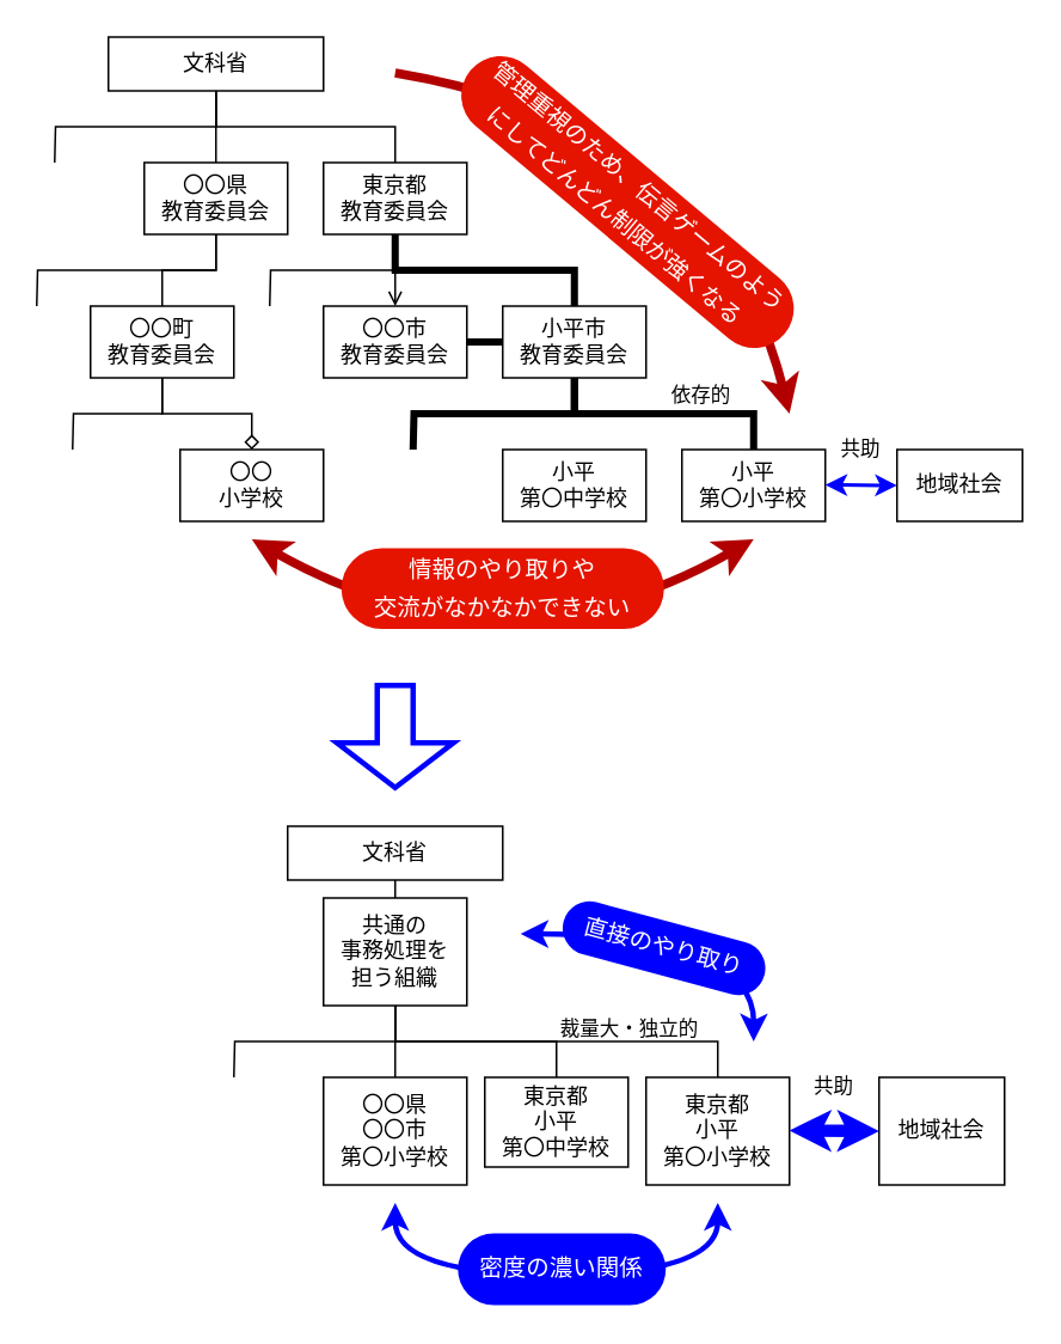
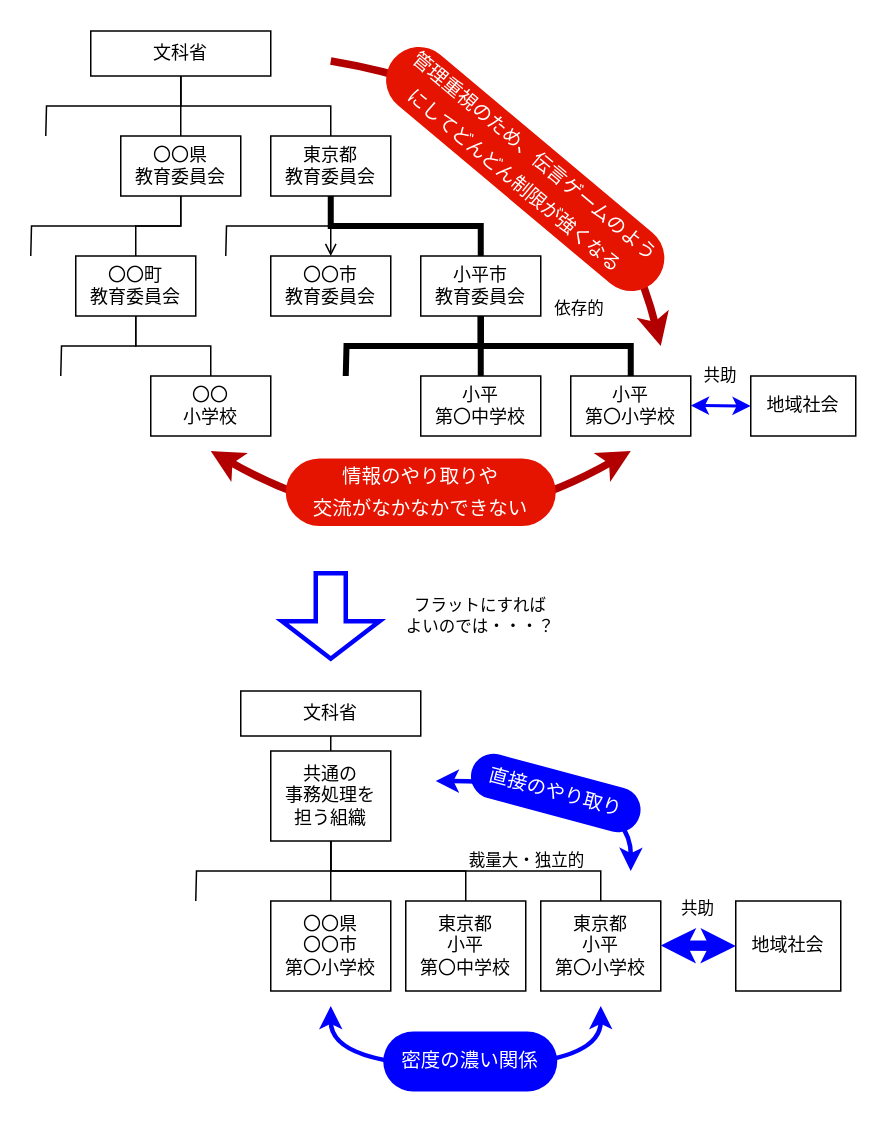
  <mxCell id="0" />
  <mxCell id="1" parent="0" />
  <mxCell id="2" value="" style="edgeStyle=elbowEdgeStyle;elbow=vertical;startArrow=none;endArrow=none;rounded=0;" parent="1" source="5" target="9" edge="1"><mxGeometry relative="1" as="geometry" /></mxCell>
  <mxCell id="3" value="" style="edgeStyle=elbowEdgeStyle;elbow=vertical;startArrow=none;endArrow=none;rounded=0;" parent="1" source="5" target="13" edge="1"><mxGeometry relative="1" as="geometry" /></mxCell>
  <mxCell id="4" value="" style="edgeStyle=orthogonalEdgeStyle;rounded=0;jumpSize=6;html=1;endArrow=none;endFill=0;strokeWidth=1;exitX=0.5;exitY=1;exitDx=0;exitDy=0;" parent="1" source="5" edge="1"><mxGeometry relative="1" as="geometry"><mxPoint x="30" y="90" as="targetPoint" /></mxGeometry></mxCell>
  <mxCell id="5" value="文科省" style="whiteSpace=wrap;html=1;align=center;treeFolding=1;treeMoving=1;newEdgeStyle={&quot;edgeStyle&quot;:&quot;elbowEdgeStyle&quot;,&quot;startArrow&quot;:&quot;none&quot;,&quot;endArrow&quot;:&quot;none&quot;};" parent="1" vertex="1"><mxGeometry x="60" width="120" height="30" as="geometry" y="20" /></mxCell>
  <mxCell id="6" value="" style="edgeStyle=orthogonalEdgeStyle;rounded=0;jumpSize=6;html=1;fontSize=12;endArrow=none;endFill=0;strokeColor=#FFFFFF;strokeWidth=1;" parent="1" source="9" target="25" edge="1"><mxGeometry relative="1" as="geometry" /></mxCell>
  <mxCell id="7" value="" style="edgeStyle=orthogonalEdgeStyle;rounded=0;jumpSize=6;html=1;endArrow=none;endFill=0;strokeWidth=1;" parent="1" source="9" target="25" edge="1"><mxGeometry relative="1" as="geometry" /></mxCell>
  <mxCell id="8" value="" style="edgeStyle=orthogonalEdgeStyle;rounded=0;jumpSize=6;html=1;endArrow=none;endFill=0;strokeWidth=1;exitX=0.5;exitY=1;" parent="1" source="9" edge="1"><mxGeometry relative="1" as="geometry"><mxPoint y="170" as="targetPoint" x="20" /></mxGeometry></mxCell>
  <mxCell id="9" value="〇〇県&lt;br&gt;教育委員会" style="whiteSpace=wrap;html=1;align=center;verticalAlign=middle;treeFolding=1;treeMoving=1;newEdgeStyle={&quot;edgeStyle&quot;:&quot;elbowEdgeStyle&quot;,&quot;startArrow&quot;:&quot;none&quot;,&quot;endArrow&quot;:&quot;none&quot;};" parent="1" vertex="1"><mxGeometry x="80" y="90" width="80" height="40" as="geometry" /></mxCell>
  <mxCell id="10" value="" style="edgeStyle=orthogonalEdgeStyle;html=1;strokeWidth=4;jumpSize=6;rounded=0;exitX=0.5;exitY=1;exitDx=0;exitDy=0;endArrow=none;endFill=0;" parent="1" source="13" target="17" edge="1"><mxGeometry relative="1" as="geometry" /></mxCell>
  <mxCell id="11" value="" style="edgeStyle=orthogonalEdgeStyle;rounded=0;jumpSize=6;html=1;strokeWidth=1;endArrow=open;endFill=0;" parent="1" source="13" target="20" edge="1"><mxGeometry relative="1" as="geometry" /></mxCell>
  <mxCell id="12" value="" style="edgeStyle=orthogonalEdgeStyle;rounded=0;jumpSize=6;html=1;strokeWidth=1;exitX=0.5;exitY=1;exitDx=0;exitDy=0;endArrow=none;endFill=0;" parent="1" source="13" edge="1"><mxGeometry relative="1" as="geometry"><mxPoint x="150" y="170" as="targetPoint" /></mxGeometry></mxCell>
  <mxCell id="13" value="東京都&lt;br&gt;教育委員会" style="whiteSpace=wrap;html=1;align=center;verticalAlign=middle;treeFolding=1;treeMoving=1;newEdgeStyle={&quot;edgeStyle&quot;:&quot;elbowEdgeStyle&quot;,&quot;startArrow&quot;:&quot;none&quot;,&quot;endArrow&quot;:&quot;none&quot;};" parent="1" vertex="1"><mxGeometry x="180" y="90" width="80" height="40" as="geometry" /></mxCell>
  <mxCell id="14" value="" style="edgeStyle=orthogonalEdgeStyle;rounded=0;jumpSize=6;html=1;strokeWidth=4;exitX=0.5;exitY=1;endArrow=none;endFill=0;" parent="1" source="17" target="18" edge="1"><mxGeometry relative="1" as="geometry" /></mxCell>
- <mxCell id="15" value="" style="edgeStyle=orthogonalEdgeStyle;rounded=0;jumpSize=6;html=1;strokeWidth=4;endArrow=none;endFill=0;" parent="1" source="17" target="20" edge="1"><mxGeometry relative="1" as="geometry" /></mxCell>
+ <mxCell id="15" value="" style="edgeStyle=orthogonalEdgeStyle;rounded=0;jumpSize=6;html=1;strokeWidth=4;endArrow=none;endFill=0;" parent="1" source="17" target="19" edge="1"><mxGeometry relative="1" as="geometry" /></mxCell>
  <mxCell id="16" value="" style="edgeStyle=orthogonalEdgeStyle;rounded=0;jumpSize=6;html=1;strokeWidth=4;exitX=0.5;exitY=1;exitDx=0;exitDy=0;endArrow=none;endFill=0;" parent="1" source="17" edge="1"><mxGeometry relative="1" as="geometry"><mxPoint x="230" y="250" as="targetPoint" /></mxGeometry></mxCell>
  <mxCell id="17" value="小平市&lt;br&gt;教育委員会" style="whiteSpace=wrap;html=1;align=center;verticalAlign=middle;treeFolding=1;treeMoving=1;newEdgeStyle={&quot;edgeStyle&quot;:&quot;elbowEdgeStyle&quot;,&quot;startArrow&quot;:&quot;none&quot;,&quot;endArrow&quot;:&quot;none&quot;};" parent="1" vertex="1"><mxGeometry x="280" y="170" width="80" height="40" as="geometry" /></mxCell>
  <mxCell id="18" value="小平&lt;br&gt;第〇小学校" style="whiteSpace=wrap;html=1;align=center;verticalAlign=middle;treeFolding=1;treeMoving=1;newEdgeStyle={&quot;edgeStyle&quot;:&quot;elbowEdgeStyle&quot;,&quot;startArrow&quot;:&quot;none&quot;,&quot;endArrow&quot;:&quot;none&quot;};" parent="1" vertex="1"><mxGeometry x="380" y="250" width="80" height="40" as="geometry" /></mxCell>
  <mxCell id="19" value="小平&lt;br&gt;第〇中学校" style="whiteSpace=wrap;html=1;align=center;verticalAlign=middle;treeFolding=1;treeMoving=1;newEdgeStyle={&quot;edgeStyle&quot;:&quot;elbowEdgeStyle&quot;,&quot;startArrow&quot;:&quot;none&quot;,&quot;endArrow&quot;:&quot;none&quot;};" parent="1" vertex="1"><mxGeometry x="280" y="250" width="80" height="40" as="geometry" /></mxCell>
  <mxCell id="20" value="〇〇市&lt;br&gt;教育委員会" style="whiteSpace=wrap;html=1;align=center;verticalAlign=middle;treeFolding=1;treeMoving=1;newEdgeStyle={&quot;edgeStyle&quot;:&quot;elbowEdgeStyle&quot;,&quot;startArrow&quot;:&quot;none&quot;,&quot;endArrow&quot;:&quot;none&quot;};" parent="1" vertex="1"><mxGeometry x="180" y="170" width="80" height="40" as="geometry" /></mxCell>
  <mxCell id="21" value="&lt;p style=&quot;line-height: 1.6&quot;&gt;&lt;br&gt;&lt;/p&gt;" style="curved=1;endArrow=classic;html=1;rounded=0;strokeWidth=5;jumpSize=6;fontSize=13;align=left;spacing=0;spacingTop=0;spacingBottom=0;fillColor=#e51400;strokeColor=#B20000;" parent="1" edge="1"><mxGeometry x="-0.271" y="-30" width="50" height="50" relative="1" as="geometry"><mxPoint x="220" y="40" as="sourcePoint" /><mxPoint x="440" y="230" as="targetPoint" /><Array as="points"><mxPoint x="400" y="70" /></Array><mxPoint as="offset" /></mxGeometry></mxCell>
  <mxCell id="22" value="&lt;p style=&quot;line-height: 1.6; font-size: 13px;&quot;&gt;&lt;span style=&quot;text-align: left; font-size: 13px;&quot;&gt;管理重視のため、&lt;/span&gt;&lt;span style=&quot;text-align: left; font-size: 13px;&quot;&gt;伝言ゲーム&lt;/span&gt;&lt;span style=&quot;text-align: left; font-size: 13px;&quot;&gt;のよう&lt;br style=&quot;font-size: 13px;&quot;&gt;にしてどんどん制限が強くなる&lt;/span&gt;&lt;/p&gt;" style="text;html=1;strokeColor=none;fillColor=#e51400;align=center;verticalAlign=middle;whiteSpace=wrap;rounded=1;fontSize=13;rotation=40;labelBorderColor=none;fontColor=#ffffff;arcSize=50;" parent="1" vertex="1"><mxGeometry x="235.29" y="90" width="228.71" height="44.03" as="geometry" /></mxCell>
- <mxCell id="23" value="" style="edgeStyle=orthogonalEdgeStyle;rounded=0;jumpSize=6;html=1;endArrow=diamond;endFill=0;strokeWidth=1;" parent="1" source="25" target="26" edge="1"><mxGeometry relative="1" as="geometry" /></mxCell>
+ <mxCell id="23" value="" style="edgeStyle=orthogonalEdgeStyle;rounded=0;jumpSize=6;html=1;endArrow=none;endFill=0;strokeWidth=1;" parent="1" source="25" target="26" edge="1"><mxGeometry relative="1" as="geometry" /></mxCell>
  <mxCell id="24" value="" style="edgeStyle=orthogonalEdgeStyle;rounded=0;jumpSize=6;html=1;endArrow=none;endFill=0;strokeWidth=1;exitX=0.5;exitY=1;" parent="1" source="25" edge="1"><mxGeometry relative="1" as="geometry"><mxPoint x="40" y="250" as="targetPoint" /></mxGeometry></mxCell>
  <mxCell id="25" value="〇〇町&lt;br&gt;教育委員会" style="whiteSpace=wrap;html=1;align=center;verticalAlign=middle;treeFolding=1;treeMoving=1;newEdgeStyle={&quot;edgeStyle&quot;:&quot;elbowEdgeStyle&quot;,&quot;startArrow&quot;:&quot;none&quot;,&quot;endArrow&quot;:&quot;none&quot;};" parent="1" vertex="1"><mxGeometry x="50" y="170" width="80" height="40" as="geometry" /></mxCell>
  <mxCell id="26" value="〇〇&lt;br&gt;小学校" style="whiteSpace=wrap;html=1;align=center;verticalAlign=middle;treeFolding=1;treeMoving=1;newEdgeStyle={&quot;edgeStyle&quot;:&quot;elbowEdgeStyle&quot;,&quot;startArrow&quot;:&quot;none&quot;,&quot;endArrow&quot;:&quot;none&quot;};" parent="1" vertex="1"><mxGeometry x="100" y="250" width="80" height="40" as="geometry" /></mxCell>
  <mxCell id="27" value="&lt;p style=&quot;line-height: 1.6&quot;&gt;&lt;br&gt;&lt;/p&gt;" style="curved=1;endArrow=classic;html=1;rounded=0;strokeWidth=5;jumpSize=6;fontSize=13;align=left;spacing=0;spacingTop=0;spacingBottom=0;fillColor=#e51400;strokeColor=#B20000;startArrow=classic;startFill=1;" parent="1" edge="1"><mxGeometry x="-0.665" y="-31" width="50" height="50" relative="1" as="geometry"><mxPoint x="140" y="300" as="sourcePoint" /><mxPoint x="420" y="300" as="targetPoint" /><Array as="points"><mxPoint x="280" y="380" /></Array><mxPoint as="offset" /></mxGeometry></mxCell>
  <mxCell id="28" value="&lt;p style=&quot;line-height: 1.6 ; font-size: 13px&quot;&gt;&lt;span style=&quot;text-align: left ; font-size: 13px&quot;&gt;情報のやり取りや&lt;br&gt;交流がなかなかできない&lt;/span&gt;&lt;/p&gt;" style="text;html=1;strokeColor=none;fillColor=#e51400;align=center;verticalAlign=middle;whiteSpace=wrap;rounded=1;fontSize=13;rotation=0;labelBorderColor=none;dashed=1;fontColor=#ffffff;arcSize=50;" parent="1" vertex="1"><mxGeometry x="190" y="305" width="180" height="45" as="geometry" /></mxCell>
  <mxCell id="29" style="edgeStyle=orthogonalEdgeStyle;html=1;exitX=0.5;exitY=1;rounded=0;endArrow=none;endFill=0;exitDx=0;exitDy=0;" parent="1" source="37" target="33" edge="1"><mxGeometry relative="1" as="geometry" /></mxCell>
  <mxCell id="30" style="edgeStyle=orthogonalEdgeStyle;rounded=0;html=1;exitX=0.5;exitY=1;exitDx=0;exitDy=0;endArrow=none;endFill=0;" parent="1" source="37" target="34" edge="1"><mxGeometry relative="1" as="geometry" /></mxCell>
  <mxCell id="31" style="edgeStyle=orthogonalEdgeStyle;rounded=0;html=1;exitX=0.5;exitY=1;exitDx=0;exitDy=0;endArrow=none;endFill=0;startArrow=none;" parent="1" source="37" target="35" edge="1"><mxGeometry relative="1" as="geometry" /></mxCell>
  <mxCell id="32" value="文科省" style="whiteSpace=wrap;html=1;align=center;treeFolding=1;treeMoving=1;newEdgeStyle={&quot;edgeStyle&quot;:&quot;elbowEdgeStyle&quot;,&quot;startArrow&quot;:&quot;none&quot;,&quot;endArrow&quot;:&quot;none&quot;};" parent="1" vertex="1"><mxGeometry x="160" y="460" width="120" height="30" as="geometry" /></mxCell>
  <mxCell id="33" value="東京都&lt;br&gt;小平&lt;br&gt;第〇小学校" style="whiteSpace=wrap;html=1;align=center;verticalAlign=middle;treeFolding=1;treeMoving=1;newEdgeStyle={&quot;edgeStyle&quot;:&quot;elbowEdgeStyle&quot;,&quot;startArrow&quot;:&quot;none&quot;,&quot;endArrow&quot;:&quot;none&quot;};" parent="1" vertex="1"><mxGeometry x="360" y="600" width="80" height="60" as="geometry" /></mxCell>
- <mxCell id="34" value="東京都&lt;br&gt;小平&lt;br&gt;第〇中学校" style="whiteSpace=wrap;html=1;align=center;verticalAlign=middle;treeFolding=1;treeMoving=1;newEdgeStyle={&quot;edgeStyle&quot;:&quot;elbowEdgeStyle&quot;,&quot;startArrow&quot;:&quot;none&quot;,&quot;endArrow&quot;:&quot;none&quot;};" parent="1" vertex="1"><mxGeometry x="270" y="600" width="80" height="50" as="geometry" /></mxCell>
+ <mxCell id="34" value="東京都&lt;br&gt;小平&lt;br&gt;第〇中学校" style="whiteSpace=wrap;html=1;align=center;verticalAlign=middle;treeFolding=1;treeMoving=1;newEdgeStyle={&quot;edgeStyle&quot;:&quot;elbowEdgeStyle&quot;,&quot;startArrow&quot;:&quot;none&quot;,&quot;endArrow&quot;:&quot;none&quot;};" parent="1" vertex="1"><mxGeometry x="270" y="600" width="80" height="60" as="geometry" /></mxCell>
  <mxCell id="35" value="〇〇県&lt;br&gt;〇〇市&lt;br&gt;第〇小学校" style="whiteSpace=wrap;html=1;align=center;verticalAlign=middle;treeFolding=1;treeMoving=1;newEdgeStyle={&quot;edgeStyle&quot;:&quot;elbowEdgeStyle&quot;,&quot;startArrow&quot;:&quot;none&quot;,&quot;endArrow&quot;:&quot;none&quot;};" parent="1" vertex="1"><mxGeometry x="180" y="600" width="80" height="60" as="geometry" /></mxCell>
  <mxCell id="36" style="edgeStyle=orthogonalEdgeStyle;rounded=0;html=1;exitX=0.5;exitY=1;exitDx=0;exitDy=0;endArrow=none;endFill=0;" parent="1" source="37" edge="1"><mxGeometry relative="1" as="geometry"><mxPoint x="130" y="600" as="targetPoint" /></mxGeometry></mxCell>
  <mxCell id="37" value="共通の&lt;br&gt;事務処理を&lt;br&gt;担う組織" style="whiteSpace=wrap;html=1;align=center;verticalAlign=middle;treeFolding=1;treeMoving=1;newEdgeStyle={&quot;edgeStyle&quot;:&quot;elbowEdgeStyle&quot;,&quot;startArrow&quot;:&quot;none&quot;,&quot;endArrow&quot;:&quot;none&quot;};" parent="1" vertex="1"><mxGeometry x="180" y="500" width="80" height="60" as="geometry" /></mxCell>
  <mxCell id="38" value="" style="edgeStyle=orthogonalEdgeStyle;rounded=0;html=1;exitX=0.5;exitY=1;exitDx=0;exitDy=0;endArrow=none;endFill=0;" parent="1" source="32" target="37" edge="1"><mxGeometry relative="1" as="geometry"><mxPoint x="220" y="490" as="sourcePoint" /><mxPoint x="190" y="630" as="targetPoint" /></mxGeometry></mxCell>
+ <mxCell id="39" value="フラットにすれば&lt;br&gt;よいのでは・・・？" style="text;html=1;strokeColor=none;fillColor=none;align=center;verticalAlign=middle;whiteSpace=wrap;rounded=0;fontSize=11;" parent="1" vertex="1"><mxGeometry x="260" y="390" width="120" height="40" as="geometry" /></mxCell>
  <mxCell id="40" value="" style="shape=flexArrow;endArrow=classic;html=1;rounded=0;fontSize=11;endWidth=42;endSize=7.33;width=18;strokeWidth=3;fillColor=#FFFFFF;strokeColor=#0000FF;" parent="1" edge="1"><mxGeometry width="50" height="50" relative="1" as="geometry"><mxPoint x="220" y="380" as="sourcePoint" /><mxPoint x="220" y="440" as="targetPoint" /></mxGeometry></mxCell>
  <mxCell id="41" value="" style="endArrow=classic;startArrow=classic;html=1;strokeColor=#0000FF;strokeWidth=3;fillColor=#FFFFFF;edgeStyle=orthogonalEdgeStyle;curved=1;" edge="1" parent="1"><mxGeometry width="50" height="50" relative="1" as="geometry"><mxPoint x="290" y="520" as="sourcePoint" /><mxPoint x="420" y="580" as="targetPoint" /><Array as="points" /></mxGeometry></mxCell>
  <mxCell id="42" value="" style="endArrow=classic;startArrow=classic;html=1;strokeColor=#0000FF;strokeWidth=3;fillColor=#FFFFFF;edgeStyle=orthogonalEdgeStyle;curved=1;" edge="1" parent="1"><mxGeometry width="50" height="50" relative="1" as="geometry"><mxPoint x="220" y="670" as="sourcePoint" /><mxPoint x="400" y="670" as="targetPoint" /><Array as="points"><mxPoint x="220" y="710" /><mxPoint x="400" y="710" /></Array></mxGeometry></mxCell>
  <mxCell id="43" value="&lt;p style=&quot;text-align: left ; line-height: 1.6 ; font-size: 13px&quot;&gt;直接のやり取り&lt;/p&gt;" style="text;html=1;strokeColor=none;fillColor=#0000FF;align=center;verticalAlign=middle;whiteSpace=wrap;rounded=1;fontSize=13;rotation=15;labelBorderColor=none;dashed=1;fontColor=#ffffff;arcSize=50;" vertex="1" parent="1"><mxGeometry x="312" y="513" width="116" height="30" as="geometry" /></mxCell>
  <mxCell id="44" value="&lt;p style=&quot;text-align: left ; line-height: 1.6 ; font-size: 13px&quot;&gt;密度の濃い関係&lt;/p&gt;" style="text;html=1;strokeColor=none;fillColor=#0000FF;align=center;verticalAlign=middle;whiteSpace=wrap;rounded=1;fontSize=13;rotation=0;labelBorderColor=none;dashed=1;fontColor=#ffffff;arcSize=50;" vertex="1" parent="1"><mxGeometry x="255" y="687" width="116" height="40" as="geometry" /></mxCell>
  <mxCell id="45" value="裁量大・独立的" style="text;html=1;strokeColor=none;fillColor=none;align=center;verticalAlign=middle;whiteSpace=wrap;rounded=0;fontSize=11;" vertex="1" parent="1"><mxGeometry x="311" y="565" width="80" height="15" as="geometry" /></mxCell>
- <mxCell id="46" value="依存的" style="text;html=1;strokeColor=none;fillColor=none;align=center;verticalAlign=middle;whiteSpace=wrap;rounded=0;fontSize=11;" vertex="1" parent="1"><mxGeometry x="371" y="210" width="40" height="20" as="geometry" /></mxCell>
+ <mxCell id="46" value="依存的" style="text;html=1;strokeColor=none;fillColor=none;align=center;verticalAlign=middle;whiteSpace=wrap;rounded=0;fontSize=11;" vertex="1" parent="1"><mxGeometry x="366" y="195" width="40" height="20" as="geometry" /></mxCell>
  <mxCell id="47" value="" style="endArrow=classic;startArrow=classic;html=1;strokeColor=#0000FF;strokeWidth=7;fillColor=#FFFFFF;curved=1;entryX=0;entryY=0.5;entryDx=0;entryDy=0;endSize=1;startSize=1;" edge="1" parent="1" target="49"><mxGeometry width="50" height="50" relative="1" as="geometry"><mxPoint x="440" y="629.66" as="sourcePoint" /><mxPoint x="480" y="630" as="targetPoint" /></mxGeometry></mxCell>
  <mxCell id="48" value="" style="endArrow=classic;startArrow=classic;html=1;strokeColor=#0000FF;strokeWidth=2;fillColor=#FFFFFF;curved=1;" edge="1" parent="1"><mxGeometry width="50" height="50" relative="1" as="geometry"><mxPoint x="460" y="269.66" as="sourcePoint" /><mxPoint x="500" y="270" as="targetPoint" /></mxGeometry></mxCell>
  <mxCell id="49" value="地域社会" style="whiteSpace=wrap;html=1;align=center;verticalAlign=middle;treeFolding=1;treeMoving=1;newEdgeStyle={&quot;edgeStyle&quot;:&quot;elbowEdgeStyle&quot;,&quot;startArrow&quot;:&quot;none&quot;,&quot;endArrow&quot;:&quot;none&quot;};" vertex="1" parent="1"><mxGeometry x="490" y="600" width="70" height="60" as="geometry" /></mxCell>
  <mxCell id="50" value="地域社会" style="whiteSpace=wrap;html=1;align=center;verticalAlign=middle;treeFolding=1;treeMoving=1;newEdgeStyle={&quot;edgeStyle&quot;:&quot;elbowEdgeStyle&quot;,&quot;startArrow&quot;:&quot;none&quot;,&quot;endArrow&quot;:&quot;none&quot;};" vertex="1" parent="1"><mxGeometry x="500" y="250" width="70" height="40" as="geometry" /></mxCell>
  <mxCell id="51" value="共助" style="text;html=1;strokeColor=none;fillColor=none;align=center;verticalAlign=middle;whiteSpace=wrap;rounded=0;fontSize=11;" vertex="1" parent="1"><mxGeometry x="440" y="595" width="50" height="20" as="geometry" /></mxCell>
  <mxCell id="52" value="共助" style="text;html=1;strokeColor=none;fillColor=none;align=center;verticalAlign=middle;whiteSpace=wrap;rounded=0;fontSize=11;" vertex="1" parent="1"><mxGeometry x="460" y="240" width="40" height="20" as="geometry" /></mxCell>
